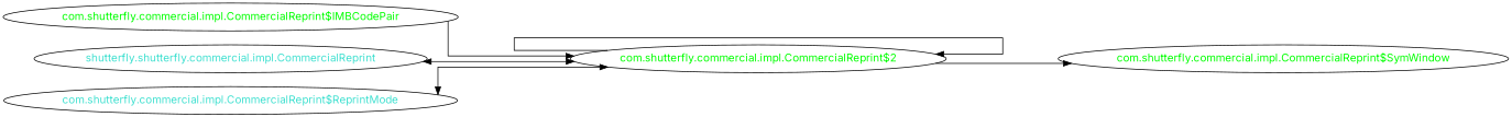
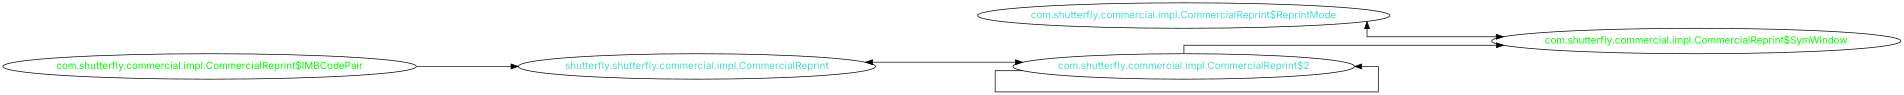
  digraph {
    concentrate=true
    fontname=Inter
    rankdir=LR
    ranksep=2.0
    splines=ortho
    node [fontcolor=green fontname=Inter]
    edge [fontname=Inter]
-   "com.shutterfly.commercial.impl.CommercialReprint$2"
+   "com.shutterfly.commercial.impl.CommercialReprint$2" [fontcolor=turquoise]
    "com.shutterfly.commercial.impl.CommercialReprint$SymWindow"
    "com.shutterfly.commercial.impl.CommercialReprint$IMBCodePair"
    n4 [fontcolor=turquoise label="shutterfly.shutterfly.commercial.impl.CommercialReprint"]
    "com.shutterfly.commercial.impl.CommercialReprint$ReprintMode" [fontcolor=turquoise]
    "com.shutterfly.commercial.impl.CommercialReprint$2" -> "com.shutterfly.commercial.impl.CommercialReprint$2"
    "com.shutterfly.commercial.impl.CommercialReprint$2" -> "com.shutterfly.commercial.impl.CommercialReprint$SymWindow"
-   "com.shutterfly.commercial.impl.CommercialReprint$IMBCodePair" -> "com.shutterfly.commercial.impl.CommercialReprint$2"
+   "com.shutterfly.commercial.impl.CommercialReprint$IMBCodePair" -> n4
    n4 -> "com.shutterfly.commercial.impl.CommercialReprint$2" [dir=both]
-   "com.shutterfly.commercial.impl.CommercialReprint$ReprintMode" -> "com.shutterfly.commercial.impl.CommercialReprint$2" [dir=both]
+   "com.shutterfly.commercial.impl.CommercialReprint$ReprintMode" -> "com.shutterfly.commercial.impl.CommercialReprint$SymWindow" [dir=both]
  }
